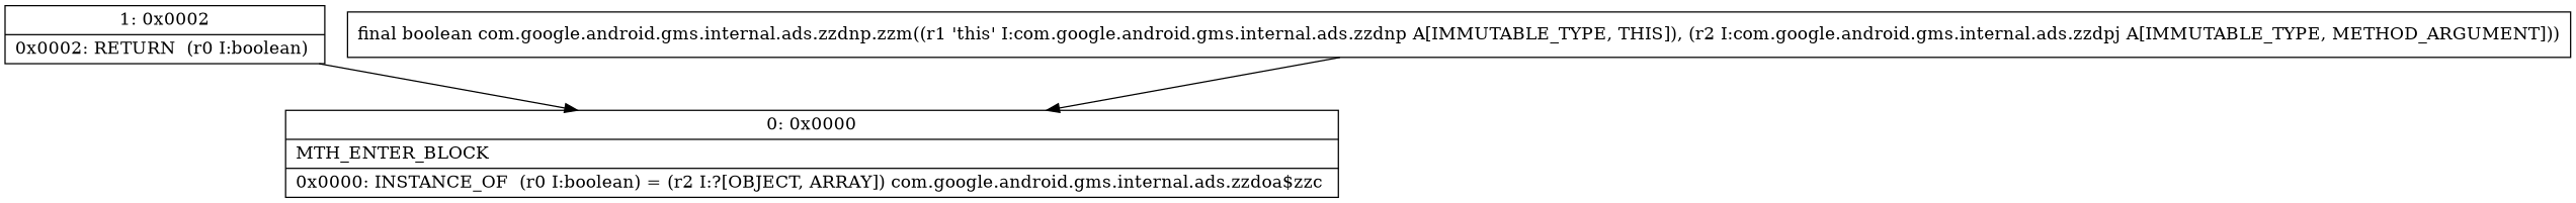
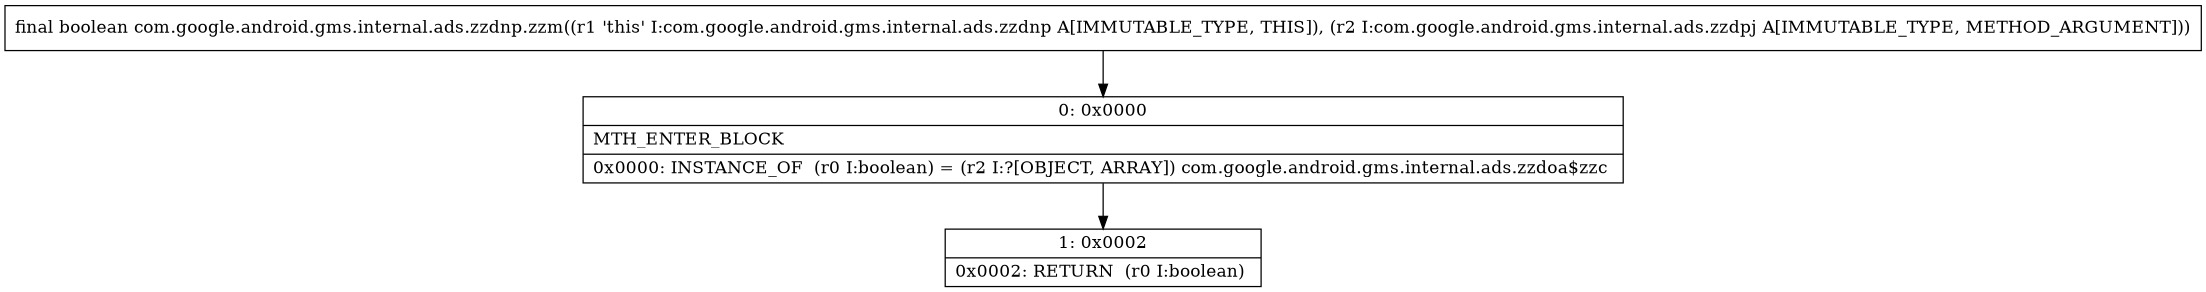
  digraph {
    node [shape=record]
    edge [style=solid]
    n1 [label="{0\:\ 0x0000|MTH_ENTER_BLOCK\l|0x0000: INSTANCE_OF  (r0 I:boolean) = (r2 I:?[OBJECT, ARRAY]) com.google.android.gms.internal.ads.zzdoa$zzc \l}"]
    n2 [label="{1\:\ 0x0002|0x0002: RETURN  (r0 I:boolean) \l}"]
    n3 [label="{final boolean com.google.android.gms.internal.ads.zzdnp.zzm((r1 'this' I:com.google.android.gms.internal.ads.zzdnp A[IMMUTABLE_TYPE, THIS]), (r2 I:com.google.android.gms.internal.ads.zzdpj A[IMMUTABLE_TYPE, METHOD_ARGUMENT])) }"]
-   n2 -> n1
+   n1 -> n2
    n3 -> n1
  }
